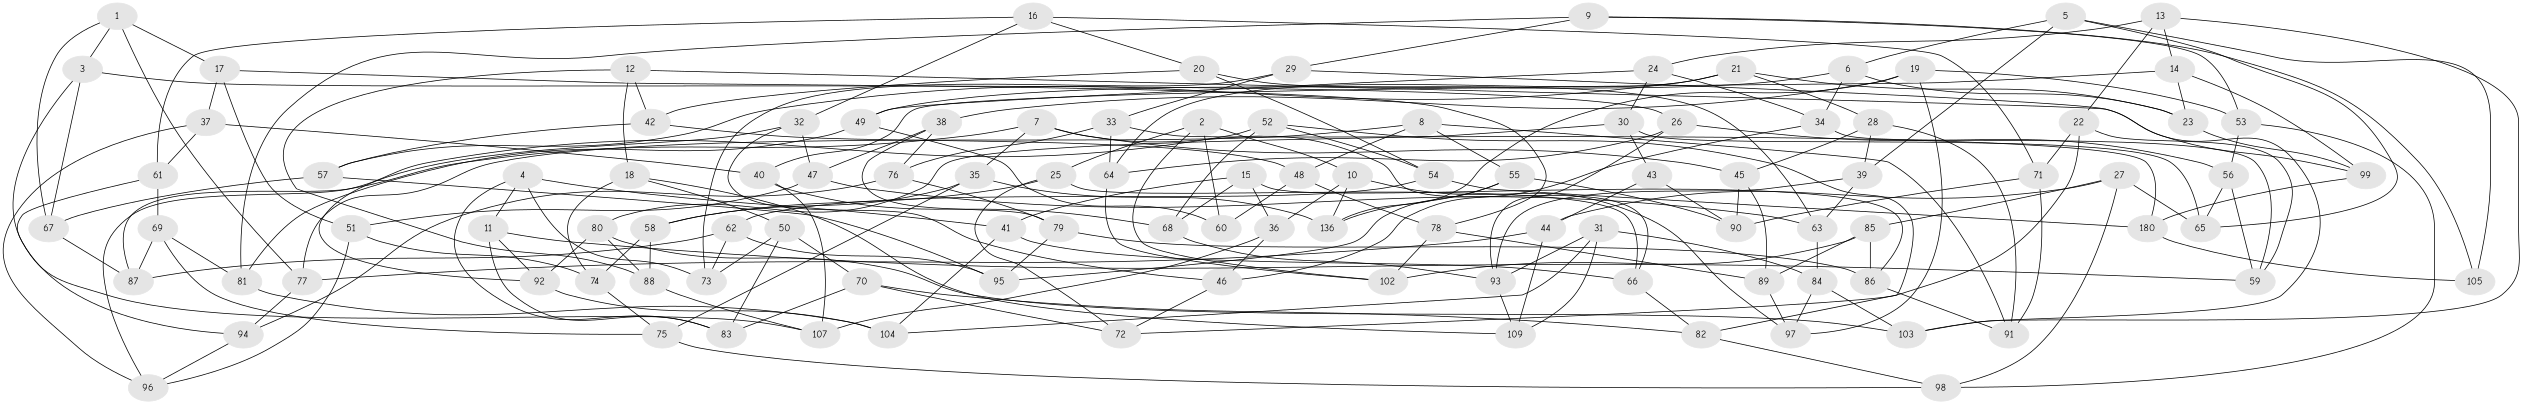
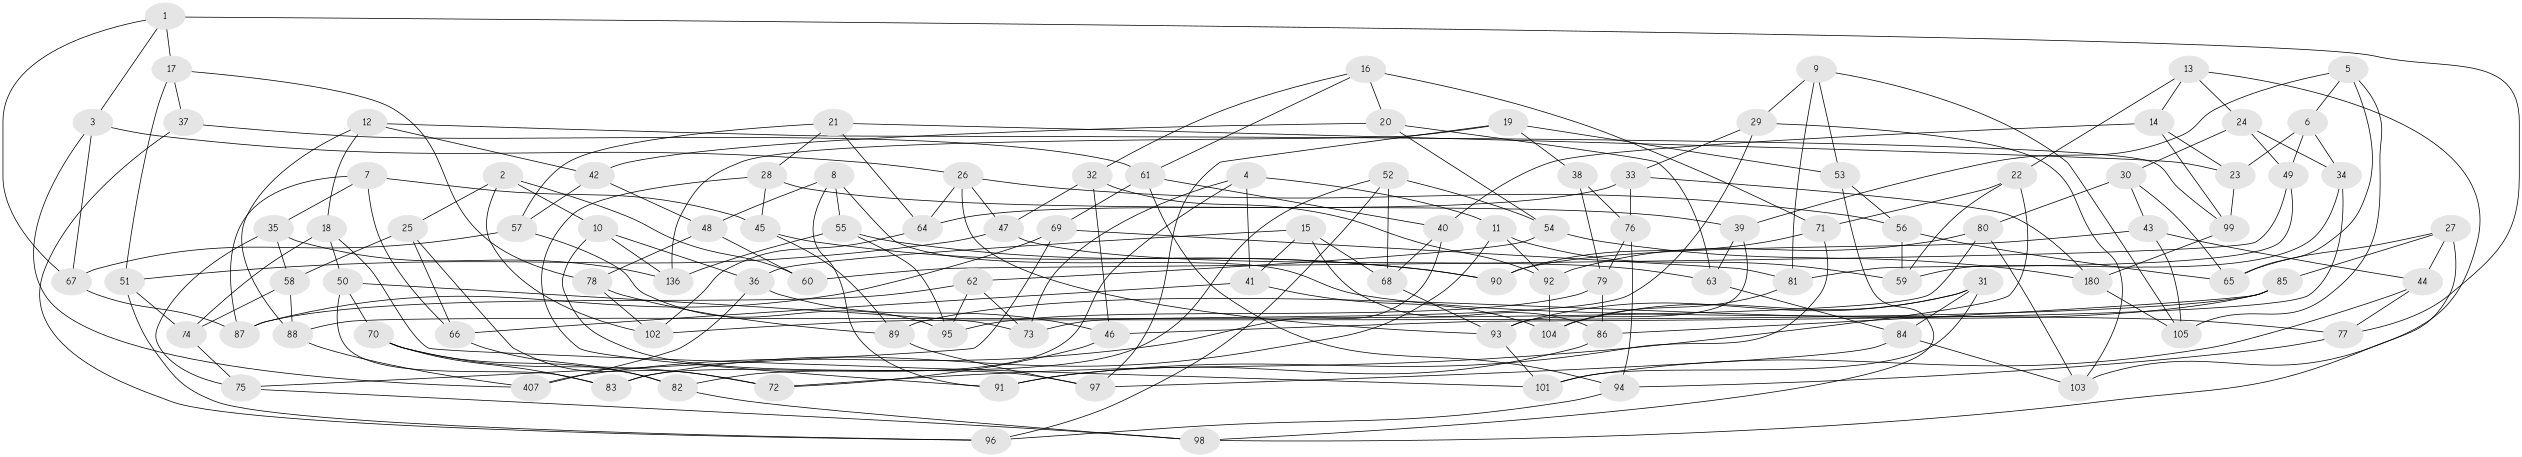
  graph {
    fontname="Comic Neue"
    node [color=gray90 fontname="Comic Neue" style=filled]
    edge [fontname="Comic Neue"]
    1
    3
    17
    67
    77
    26
-   107
+   107 [label=407]
    37
    51
    78
    87
    94
    2
    10
    25
    60
    102
    36
    97
    n20 [label=136]
    66
    72
    58
    64
    56
    93
    4
    11
    41
    73
    83
    59
    92
    104
    5
    6
    39
    65
    105
    23
    34
    49
    63
    99
    46
    81
    7
    35
    45
    75
    90
    89
    82
    8
    48
    55
    91
    95
    9
    29
    53
    103
    33
    98
    12
    18
    42
    88
    50
    74
-   101 [label=109]
+   101
    57
    n73 [label=180]
    13
    14
    22
    24
    40
    71
    30
    68
    15
    86
    16
    20
    32
    61
    54
    47
    69
    96
    70
    19
    38
    76
    79
    62
    84
    21
    28
    43
    80
    27
    44
    85
    31
    52
    1 -- 3
    1 -- 17
    1 -- 67
    1 -- 77
    3 -- 67
    3 -- 26
    3 -- 107
    17 -- 37
    17 -- 51
    17 -- 78
    67 -- 87
    77 -- 94
    26 -- 64
    26 -- 56
    26 -- 93
-   37 -- 40
+   61 -- 40
    37 -- 61
    37 -- 96
    51 -- 74
    51 -- 96
    78 -- 102
    78 -- 89
    94 -- 96
    2 -- 10
    2 -- 25
    2 -- 60
    2 -- 102
    10 -- 36
    10 -- 97
    10 -- n20
    25 -- 66
    25 -- 72
    25 -- 58
    36 -- 107
    36 -- 46
    66 -- 82
    58 -- 88
    58 -- 74
    64 -- 102
    56 -- 59
    56 -- 65
    93 -- 101
    4 -- 11
    4 -- 41
    4 -- 73
    4 -- 83
    11 -- 83
    11 -- 59
    11 -- 92
    41 -- 66
    41 -- 104
    92 -- 104
    5 -- 6
    5 -- 39
    5 -- 65
    5 -- 105
    6 -- 23
    6 -- 34
    6 -- 49
    39 -- 93
    39 -- 63
    23 -- 99
    34 -- 59
    34 -- 46
    49 -- 60
    49 -- 81
    63 -- 84
    99 -- n73
    46 -- 72
    81 -- 104
    7 -- 87
    7 -- 66
    7 -- 35
    7 -- 45
    35 -- n20
    35 -- 58
    35 -- 75
    45 -- 90
    45 -- 89
    75 -- 98
    89 -- 97
    82 -- 98
    8 -- 77
    8 -- 48
    8 -- 55
    8 -- 91
    48 -- 78
    48 -- 60
    55 -- n20
    55 -- 90
    55 -- 95
    9 -- 105
    9 -- 81
    9 -- 29
    9 -- 53
    29 -- 73
    29 -- 103
    29 -- 33
    53 -- 56
    53 -- 98
    33 -- 64
    33 -- n73
    33 -- 76
    12 -- 99
    12 -- 18
    12 -- 42
    12 -- 88
    18 -- 50
    18 -- 74
    18 -- 101
    42 -- 48
    42 -- 57
    88 -- 107
    50 -- 73
    50 -- 83
    50 -- 70
    74 -- 75
    57 -- 67
    57 -- 95
    n73 -- 105
    13 -- 103
    13 -- 14
    13 -- 22
    13 -- 24
    14 -- 23
    14 -- 99
    14 -- 40
    22 -- 72
    22 -- 59
    22 -- 71
    24 -- 34
    24 -- 49
    24 -- 30
    40 -- 107
    40 -- 68
    71 -- 90
    71 -- 91
    30 -- 65
    30 -- 43
    30 -- 80
    68 -- 93
    15 -- 36
    15 -- 41
    15 -- 68
    15 -- 86
    86 -- 91
    16 -- 71
    16 -- 20
    16 -- 32
    16 -- 61
    20 -- 63
    20 -- 42
    20 -- 54
    32 -- 92
    32 -- 46
    32 -- 47
    61 -- 94
    61 -- 69
    54 -- n73
    54 -- 62
    47 -- 51
    47 -- 63
    69 -- 87
    69 -- 81
    69 -- 75
    70 -- 72
    70 -- 83
    70 -- 82
    19 -- 97
    19 -- n20
    19 -- 53
    19 -- 38
-   38 -- 47
+   26 -- 47
    38 -- 76
    38 -- 79
    76 -- 94
    76 -- 79
    79 -- 95
    79 -- 86
    62 -- 87
    62 -- 73
    62 -- 95
    84 -- 97
    84 -- 103
    21 -- 64
    21 -- 23
    21 -- 57
    21 -- 28
    28 -- 39
    28 -- 45
    28 -- 91
+   43 -- 105
    43 -- 90
    43 -- 44
    80 -- 92
    80 -- 103
    80 -- 88
    27 -- 65
    27 -- 98
    27 -- 44
    27 -- 85
    44 -- 77
    44 -- 101
    85 -- 102
    85 -- 89
    85 -- 86
    31 -- 93
    31 -- 104
    31 -- 101
    31 -- 84
    52 -- 82
    52 -- 68
    52 -- 54
    52 -- 96
  }
